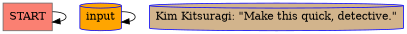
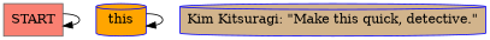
  digraph {
    node [style=filled color=blue shape=cylinder]
    n1 [label=START fillcolor=salmon color=gray40 shape=box]
-   n2 [label=input fillcolor=orange]
+   n2 [label=this fillcolor=orange]
    n3 [label="Kim Kitsuragi: \"Make this quick, detective.\"" fillcolor=tan]
    n1 -> n1
    n2 -> n2
  }
